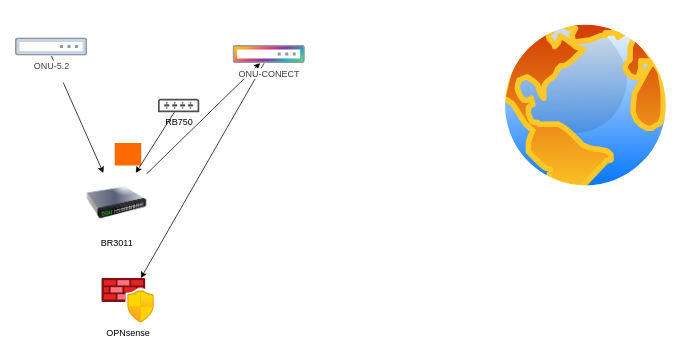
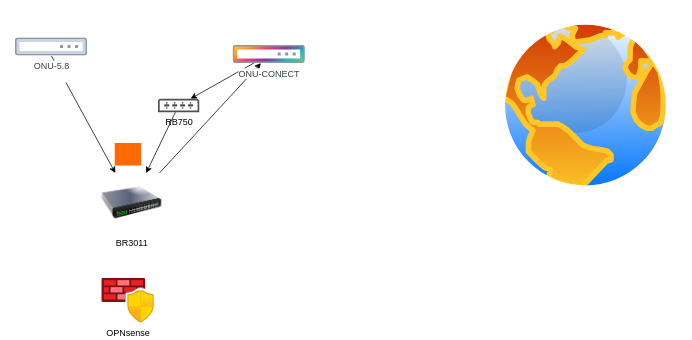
  <mxCell id="0" />
  <mxCell id="1" parent="0" />
  <mxCell id="2" value="" style="image;aspect=fixed;perimeter=ellipsePerimeter;html=1;align=center;shadow=0;dashed=0;spacingTop=3;image=img/lib/active_directory/internet_globe.svg;" vertex="1" parent="1"><mxGeometry x="660" y="20" width="240" height="240" as="geometry" /></mxCell>
  <mxCell id="3" value="" style="edgeStyle=none;rounded=0;orthogonalLoop=1;jettySize=auto;html=1;exitX=0.5;exitY=1;exitDx=0;exitDy=0;" edge="1" parent="1" source="10" target="5"><mxGeometry relative="1" as="geometry"><mxPoint x="67.492" y="114" as="sourcePoint" /><mxPoint x="96.791" y="230" as="targetPoint" /></mxGeometry></mxCell>
  <mxCell id="4" style="edgeStyle=none;rounded=0;orthogonalLoop=1;jettySize=auto;html=1;" edge="1" parent="1" source="5" target="9"><mxGeometry relative="1" as="geometry" /></mxCell>
- <mxCell id="5" value="BR3011" style="image;html=1;image=img/lib/clip_art/networking/Switch_128x128.png" vertex="1" parent="1"><mxGeometry x="115" y="230" width="80" height="80" as="geometry" /></mxCell>
+ <mxCell id="5" value="BR3011" style="image;html=1;image=img/lib/clip_art/networking/Switch_128x128.png" vertex="1" parent="1"><mxGeometry x="135" y="230" width="80" height="80" as="geometry" /></mxCell>
  <mxCell id="6" value="" style="points=[];aspect=fixed;html=1;align=center;shadow=0;dashed=0;fillColor=#FF6A00;strokeColor=none;shape=mxgraph.alibaba_cloud.slb_server_load_balancer_03;" vertex="1" parent="1"><mxGeometry x="152.36" y="190" width="35.28" height="30" as="geometry" /></mxCell>
  <mxCell id="7" value="OPNsense" style="image;aspect=fixed;html=1;points=[];align=center;fontSize=12;image=img/lib/azure2/networking/Azure_Firewall_Manager.svg;" vertex="1" parent="1"><mxGeometry x="135" y="370" width="70" height="60" as="geometry" /></mxCell>
- <mxCell id="8" style="edgeStyle=none;rounded=0;orthogonalLoop=1;jettySize=auto;html=1;" edge="1" parent="1" source="9" target="7"><mxGeometry relative="1" as="geometry" /></mxCell>
+ <mxCell id="8" style="edgeStyle=none;rounded=0;orthogonalLoop=1;jettySize=auto;html=1;" edge="1" parent="1" source="9" target="12"><mxGeometry relative="1" as="geometry" /></mxCell>
  <mxCell id="9" value="ONU-CONECT" style="image;aspect=fixed;perimeter=ellipsePerimeter;html=1;align=center;fontSize=12;verticalAlign=top;fontColor=#364149;shadow=0;dashed=0;image=img/lib/cumulus/switch_voyager.svg;" vertex="1" parent="1"><mxGeometry x="310" y="60" width="96" height="24" as="geometry" /></mxCell>
- <mxCell id="10" value="ONU-5.2&lt;div&gt;&lt;br&gt;&lt;/div&gt;" style="image;aspect=fixed;perimeter=ellipsePerimeter;html=1;align=center;fontSize=12;verticalAlign=top;fontColor=#364149;shadow=0;dashed=0;image=img/lib/cumulus/switch_bare_metal_empty.svg;" vertex="1" parent="1"><mxGeometry x="20" y="50" width="96" height="24" as="geometry" /></mxCell>
+ <mxCell id="10" value="ONU-5.8&lt;div&gt;&lt;br&gt;&lt;/div&gt;" style="image;aspect=fixed;perimeter=ellipsePerimeter;html=1;align=center;fontSize=12;verticalAlign=top;fontColor=#364149;shadow=0;dashed=0;image=img/lib/cumulus/switch_bare_metal_empty.svg;" vertex="1" parent="1"><mxGeometry x="20" y="50" width="96" height="24" as="geometry" /></mxCell>
  <mxCell id="11" style="edgeStyle=none;rounded=0;orthogonalLoop=1;jettySize=auto;html=1;" edge="1" parent="1" source="12" target="5"><mxGeometry relative="1" as="geometry" /></mxCell>
  <mxCell id="12" value="RB750" style="sketch=0;pointerEvents=1;shadow=0;dashed=0;html=1;strokeColor=none;fillColor=#505050;labelPosition=center;verticalLabelPosition=bottom;verticalAlign=top;outlineConnect=0;align=center;shape=mxgraph.office.devices.switch;" vertex="1" parent="1"><mxGeometry x="210" y="131" width="55" height="18" as="geometry" /></mxCell>
